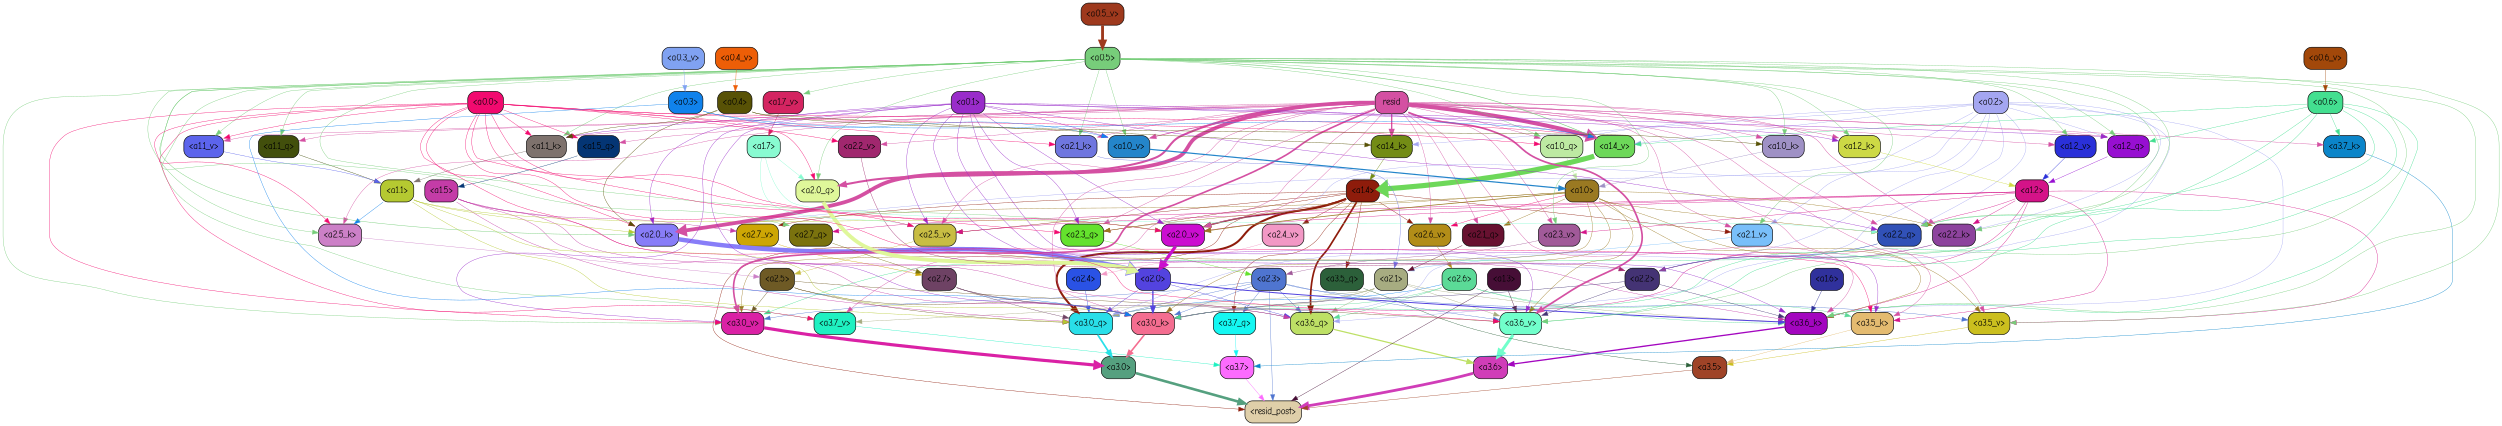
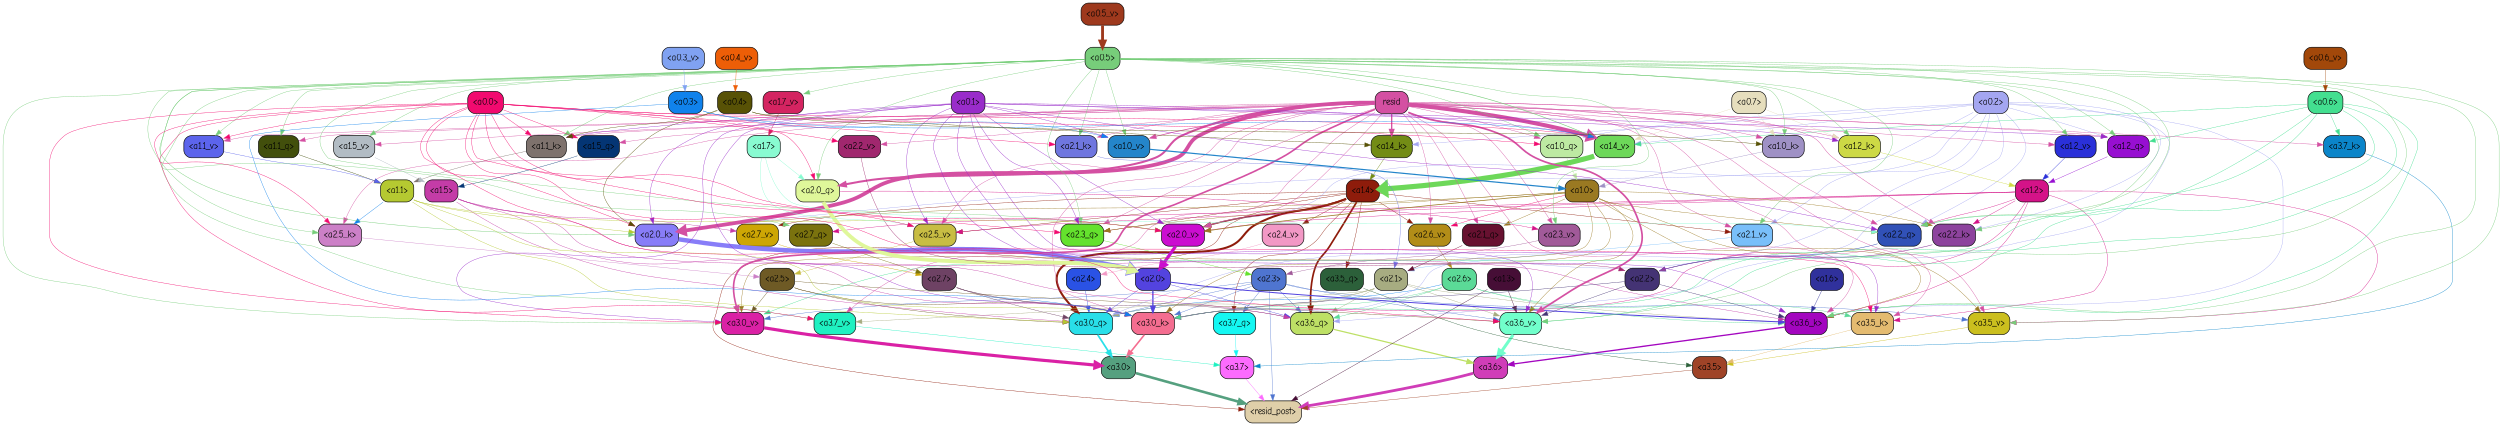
  strict digraph {
    fontname="Comic Neue"
    splines=true
    node [color=black fontname="Comic Neue" shape=box style="filled, rounded"]
    edge [color="#d450a2" fontname="Comic Neue" penwidth=0.6]
    "<a3.7>" [fillcolor="#fc6bfe"]
    "<resid_post>" [fillcolor="#dfcfa9"]
    "<a3.6>" [fillcolor="#d03db8"]
    "<a3.5>" [fillcolor="#9f4327"]
    "<a3.0>" [fillcolor="#55a07f"]
    "<a2.3>" [fillcolor="#4f75d0"]
    "<a3.7_q>" [fillcolor="#14f7f2"]
    "<a3.6_q>" [fillcolor="#bde065"]
    "<a3.0_q>" [fillcolor="#29dfe9"]
    "<a3.0_k>" [fillcolor="#f46d90"]
    "<a3.6_v>" [fillcolor="#71ffcb"]
    "<a3.5_v>" [fillcolor="#cbbf1e"]
    "<a3.0_v>" [fillcolor="#da21a5"]
    "<a1.4>" [fillcolor="#8e1c0b"]
    "<a3.5_q>" [fillcolor="#2c603a"]
    "<a2.3_q>" [fillcolor="#64e22d"]
    "<a2.7_v>" [fillcolor="#cda604"]
    "<a2.6_v>" [fillcolor="#b28d18"]
    "<a2.5_v>" [fillcolor="#c8bd43"]
    "<a2.4_v>" [fillcolor="#f298c5"]
    "<a2.1_v>" [fillcolor="#79bffa"]
    "<a2.0_v>" [fillcolor="#cb0dd0"]
    "<a2.7>" [fillcolor="#6e4264"]
    "<a2.6>" [fillcolor="#5bda97"]
    "<a2.5>" [fillcolor="#6e5a25"]
    "<a2.4>" [fillcolor="#2a52e5"]
    "<a2.1>" [fillcolor="#a7ac81"]
    "<a2.0>" [fillcolor="#5343df"]
    "<a3.6_k>" [fillcolor="#a306bf"]
    "<a3.5_k>" [fillcolor="#e4bb70"]
    "<a3.7_v>" [fillcolor="#1ff1c1"]
    "<a1.3>" [fillcolor="#460e36"]
    "<a3.7_k>" [fillcolor="#0b85c9"]
    "<a1.5>" [fillcolor="#c43ca7"]
    "<a0.2>" [fillcolor="#a4a6f1"]
    "<a2.2_q>" [fillcolor="#3151b7"]
    "<a2.2_k>" [fillcolor="#8d439d"]
    "<a2.0_k>" [fillcolor="#887df8"]
    "<a1.2_q>" [fillcolor="#970fd1"]
    "<a1.0_q>" [fillcolor="#bdeaa2"]
    "<a1.4_k>" [fillcolor="#738c15"]
    "<a1.4_v>" [fillcolor="#6dd859"]
    "<a2.2>" [fillcolor="#443374"]
    "<a1.2>" [fillcolor="#d41388"]
    "<a1.0>" [fillcolor="#9a7922"]
    "<a2.3_v>" [fillcolor="#a15a99"]
    "<a2.7_q>" [fillcolor="#7a720e"]
    "<a2.1_q>" [fillcolor="#671130"]
    "<a1.1>" [fillcolor="#b5c931"]
    "<a2.5_k>" [fillcolor="#cc80c7"]
    "<a0.6>" [fillcolor="#43df90"]
    n52 [fillcolor="#d450a2" label=resid]
    "<a2.0_q>" [fillcolor="#dff79a"]
    "<a2.1_k>" [fillcolor="#6f76df"]
    "<a2.2_v>" [fillcolor="#a0276e"]
    "<a1.5_q>" [fillcolor="#043574"]
    "<a1.1_q>" [fillcolor="#424f0c"]
    "<a1.2_k>" [fillcolor="#cdd945"]
    "<a1.1_k>" [fillcolor="#7e726d"]
    "<a1.0_k>" [fillcolor="#9f91c5"]
+   "<a1.5_v>" [fillcolor="#b2bcc4"]
    "<a1.2_v>" [fillcolor="#2a30d9"]
    "<a1.1_v>" [fillcolor="#5c64ec"]
    "<a1.0_v>" [fillcolor="#2485ca"]
    "<a1.6>" [fillcolor="#30319c"]
    "<a0.5>" [fillcolor="#77cd7a"]
    "<a1.7_v>" [fillcolor="#d42461"]
    "<a1.7>" [fillcolor="#88fbd1"]
    "<a0.1>" [fillcolor="#992cca"]
    "<a0.0>" [fillcolor="#f20a6f"]
    "<a0.3>" [fillcolor="#1082ec"]
    "<a0.4>" [fillcolor="#585206"]
+   "<a0.7>" [fillcolor="#e6debd"]
    "<a0.6_v>" [fillcolor="#a2480a"]
    "<a0.5_v>" [fillcolor="#9e391d"]
    "<a0.4_v>" [fillcolor="#ed5e07"]
    "<a0.3_v>" [fillcolor="#80a2f2"]
    "<a3.7>" -> "<resid_post>" [color="#fc6bfe" penwidth=0.6239100098609924]
    "<a3.6>" -> "<resid_post>" [color="#d03db8" penwidth=4.569062113761902]
    "<a3.5>" -> "<resid_post>" [color="#9f4327"]
    "<a3.0>" -> "<resid_post>" [color="#55a07f" penwidth=4.283544182777405]
    "<a2.3>" -> "<resid_post>" [color="#4f75d0"]
    "<a2.3>" -> "<a3.7_q>" [color="#4f75d0"]
    "<a2.3>" -> "<a3.6_q>" [color="#4f75d0"]
    "<a2.3>" -> "<a3.0_q>" [color="#4f75d0"]
    "<a2.3>" -> "<a3.0_k>" [color="#4f75d0"]
    "<a2.3>" -> "<a3.6_v>" [color="#4f75d0"]
    "<a2.3>" -> "<a3.5_v>" [color="#4f75d0"]
    "<a2.3>" -> "<a3.0_v>" [color="#4f75d0"]
    "<a3.7_q>" -> "<a3.7>" [color="#14f7f2"]
    "<a3.6_q>" -> "<a3.6>" [color="#bde065" penwidth=2.0347584784030914]
    "<a3.0_q>" -> "<a3.0>" [color="#29dfe9" penwidth=2.8635367155075073]
    "<a3.0_k>" -> "<a3.0>" [color="#f46d90" penwidth=2.632905662059784]
    "<a3.6_v>" -> "<a3.6>" [color="#71ffcb" penwidth=4.981305837631226]
    "<a3.5_v>" -> "<a3.5>" [color="#cbbf1e"]
    "<a3.0_v>" -> "<a3.0>" [color="#da21a5" penwidth=5.168330669403076]
    "<a1.4>" -> "<resid_post>" [color="#8e1c0b"]
    "<a1.4>" -> "<a3.7_q>" [color="#8e1c0b"]
    "<a1.4>" -> "<a3.6_q>" [color="#8e1c0b" penwidth=2.7934007048606873]
    "<a1.4>" -> "<a3.0_q>" [color="#8e1c0b" penwidth=3.340754985809326]
    "<a1.4>" -> "<a3.5_q>" [color="#8e1c0b"]
    "<a1.4>" -> "<a2.3_q>" [color="#8e1c0b"]
    "<a1.4>" -> "<a2.7_v>" [color="#8e1c0b"]
    "<a1.4>" -> "<a2.6_v>" [color="#8e1c0b"]
    "<a1.4>" -> "<a2.5_v>" [color="#8e1c0b"]
    "<a1.4>" -> "<a2.4_v>" [color="#8e1c0b"]
    "<a1.4>" -> "<a2.1_v>" [color="#8e1c0b"]
    "<a1.4>" -> "<a2.0_v>" [color="#8e1c0b" penwidth=2.268759250640869]
    "<a3.5_q>" -> "<a3.5>" [color="#2c603a"]
    "<a2.3_q>" -> "<a2.3>" [color="#64e22d"]
    "<a2.7_v>" -> "<a2.7>" [color="#cda604"]
    "<a2.6_v>" -> "<a2.6>" [color="#b28d18"]
    "<a2.5_v>" -> "<a2.5>" [color="#c8bd43"]
    "<a2.4_v>" -> "<a2.4>" [color="#f298c5"]
    "<a2.1_v>" -> "<a2.1>" [color="#79bffa"]
    "<a2.0_v>" -> "<a2.0>" [color="#cb0dd0" penwidth=5.231471925973892]
    "<a2.7>" -> "<a3.6_q>" [color="#6e4264"]
    "<a2.7>" -> "<a3.0_q>" [color="#6e4264"]
    "<a2.7>" -> "<a3.0_k>" [color="#6e4264"]
    "<a2.6>" -> "<a3.6_q>" [color="#5bda97"]
    "<a2.6>" -> "<a3.0_q>" [color="#1082ec"]
    "<a2.6>" -> "<a3.0_k>" [color="#5bda97"]
    "<a2.6>" -> "<a3.6_k>" [color="#5bda97"]
    "<a2.6>" -> "<a3.5_k>" [color="#5bda97"]
    "<a2.5>" -> "<a3.0_q>" [color="#6e5a25"]
    "<a2.5>" -> "<a3.0_k>" [color="#6e5a25"]
    "<a2.5>" -> "<a3.6_v>" [color="#6e5a25"]
    "<a2.5>" -> "<a3.0_v>" [color="#6e5a25"]
    "<a2.4>" -> "<a3.0_q>" [color="#2a52e5"]
    "<a2.1>" -> "<a3.6_q>" [color="#a7ac81"]
    "<a2.1>" -> "<a3.0_q>" [color="#a7ac81"]
    "<a2.1>" -> "<a3.0_k>" [color="#a7ac81"]
    "<a2.1>" -> "<a3.6_v>" [color="#a7ac81"]
    "<a2.1>" -> "<a3.6_k>" [color="#a7ac81"]
    "<a2.1>" -> "<a3.7_v>" [color="#a7ac81"]
    "<a2.0>" -> "<a3.6_q>" [color="#5343df"]
    "<a2.0>" -> "<a3.0_q>" [color="#5343df"]
    "<a2.0>" -> "<a3.0_k>" [color="#5343df" penwidth=2.161143198609352]
    "<a2.0>" -> "<a3.6_k>" [color="#5343df" penwidth=1.6382827460765839]
    "<a3.6_k>" -> "<a3.6>" [color="#a306bf" penwidth=2.1760786175727844]
    "<a3.5_k>" -> "<a3.5>" [color="#e4bb70"]
    "<a3.7_v>" -> "<a3.7>" [color="#1ff1c1"]
    "<a1.3>" -> "<resid_post>" [color="#460e36"]
    "<a1.3>" -> "<a3.6_v>" [color="#460e36"]
    "<a3.7_k>" -> "<a3.7>" [color="#0b85c9"]
    "<a1.5>" -> "<a3.6_q>" [color="#c43ca7"]
    "<a1.5>" -> "<a3.0_q>" [color="#c43ca7"]
    "<a1.5>" -> "<a3.0_k>" [color="#c43ca7"]
    "<a1.5>" -> "<a2.7_v>" [color="#c43ca7"]
    "<a1.5>" -> "<a3.6_k>" [color="#c43ca7"]
    "<a0.2>" -> "<a3.6_q>" [color="#a4a6f1"]
    "<a0.2>" -> "<a3.0_q>" [color="#a4a6f1"]
    "<a0.2>" -> "<a3.0_k>" [color="#a4a6f1"]
    "<a0.2>" -> "<a2.1_v>" [color="#a4a6f1"]
    "<a0.2>" -> "<a2.0_v>" [color="#a4a6f1"]
    "<a0.2>" -> "<a3.6_k>" [color="#a4a6f1"]
    "<a0.2>" -> "<a2.2_q>" [color="#a4a6f1"]
    "<a0.2>" -> "<a2.2_k>" [color="#a4a6f1"]
    "<a0.2>" -> "<a2.0_k>" [color="#a4a6f1"]
    "<a0.2>" -> "<a1.2_q>" [color="#a4a6f1"]
    "<a0.2>" -> "<a1.0_q>" [color="#a4a6f1"]
    "<a0.2>" -> "<a1.4_k>" [color="#a4a6f1"]
    "<a0.2>" -> "<a1.4_v>" [color="#a4a6f1"]
    "<a2.2_q>" -> "<a2.2>" [color="#3151b7" penwidth=0.7553567886352539]
    "<a2.2_k>" -> "<a2.2>" [color="#8d439d" penwidth=0.8854708671569824]
    "<a2.0_k>" -> "<a2.0>" [color="#887df8" penwidth=7.231504917144775]
    "<a1.2_q>" -> "<a1.2>" [color="#970fd1"]
    "<a1.0_q>" -> "<a1.0>" [color="#bdeaa2"]
    "<a1.4_k>" -> "<a1.4>" [color="#738c15"]
    "<a1.4_v>" -> "<a1.4>" [color="#6dd859" penwidth=8.36684274673462]
    "<a2.2>" -> "<a3.0_k>" [color="#443374"]
    "<a2.2>" -> "<a3.6_v>" [color="#443374"]
    "<a2.2>" -> "<a3.6_k>" [color="#443374"]
    "<a1.2>" -> "<a3.0_k>" [color="#d41388"]
    "<a1.2>" -> "<a3.5_v>" [color="#d41388"]
    "<a1.2>" -> "<a2.5_v>" [color="#d41388"]
    "<a1.2>" -> "<a2.0_v>" [color="#d41388"]
    "<a1.2>" -> "<a3.6_k>" [color="#d41388"]
    "<a1.2>" -> "<a3.5_k>" [color="#d41388"]
    "<a1.2>" -> "<a2.2_q>" [color="#d41388"]
    "<a1.2>" -> "<a2.2_k>" [color="#d41388"]
-   "<a1.2>" -> "<a2.3_v>" [color="#d41388"]
+   "<a2.0_q>" -> "<a2.3_v>" [color="#d41388"]
    "<a1.2>" -> "<a2.7_q>" [color="#d41388"]
    "<a1.0>" -> "<a3.0_k>" [color="#9a7922"]
    "<a1.0>" -> "<a3.6_v>" [color="#9a7922"]
    "<a1.0>" -> "<a3.5_v>" [color="#9a7922"]
    "<a1.0>" -> "<a3.0_v>" [color="#9a7922"]
    "<a1.0>" -> "<a2.3_q>" [color="#9a7922"]
    "<a1.0>" -> "<a2.6_v>" [color="#f20a6f"]
    "<a1.0>" -> "<a2.0_v>" [color="#9a7922" penwidth=1.2213096618652344]
    "<a1.0>" -> "<a3.6_k>" [color="#9a7922"]
    "<a1.0>" -> "<a2.2_q>" [color="#9a7922"]
    "<a1.0>" -> "<a2.2_k>" [color="#9a7922"]
    "<a1.0>" -> "<a2.0_k>" [color="#9a7922"]
    "<a1.0>" -> "<a2.1_q>" [color="#9a7922"]
    "<a2.3_v>" -> "<a2.3>" [color="#a15a99"]
    "<a2.7_q>" -> "<a2.7>" [color="#7a720e"]
    "<a2.1_q>" -> "<a2.1>" [color="#671130"]
    "<a1.1>" -> "<a3.0_q>" [color="#b5c931"]
    "<a1.1>" -> "<a3.0_k>" [color="#b5c931"]
    "<a1.1>" -> "<a2.0_v>" [color="#b5c931"]
    "<a1.1>" -> "<a2.0_k>" [color="#b5c931"]
    "<a1.1>" -> "<a2.5_k>" [color="#1082ec"]
    "<a2.5_k>" -> "<a2.5>" [color="#cc80c7"]
    "<a0.6>" -> "<a3.0_k>" [color="#43df90"]
    "<a0.6>" -> "<a3.6_v>" [color="#43df90"]
    "<a0.6>" -> "<a3.0_v>" [color="#43df90"]
    "<a0.6>" -> "<a3.6_k>" [color="#43df90"]
    "<a0.6>" -> "<a3.7_k>" [color="#43df90"]
    "<a0.6>" -> "<a2.2_q>" [color="#43df90"]
    "<a0.6>" -> "<a1.2_q>" [color="#43df90"]
    "<a0.6>" -> "<a1.4_v>" [color="#43df90"]
    n52 -> "<a3.0_k>"
    n52 -> "<a3.6_v>" [penwidth=2.7825746536254883]
    n52 -> "<a3.5_v>"
    n52 -> "<a3.0_v>" [penwidth=2.6950180530548096]
    n52 -> "<a2.3_q>"
    n52 -> "<a2.6_v>"
    n52 -> "<a2.5_v>"
    n52 -> "<a2.1_v>"
    n52 -> "<a2.0_v>"
    n52 -> "<a3.6_k>"
    n52 -> "<a3.5_k>"
    n52 -> "<a3.7_v>"
    n52 -> "<a3.7_k>"
    n52 -> "<a2.2_q>"
    n52 -> "<a2.2_k>" [penwidth=0.6698317527770996]
    n52 -> "<a2.0_k>" [penwidth=6.12570995092392]
    n52 -> "<a1.2_q>" [penwidth=0.6087074279785156]
    n52 -> "<a1.0_q>"
    n52 -> "<a1.4_k>" [penwidth=2.1858973503112793]
    n52 -> "<a1.4_v>" [penwidth=6.590077131986618]
    n52 -> "<a2.3_v>"
    n52 -> "<a2.1_q>"
    n52 -> "<a2.5_k>"
    n52 -> "<a2.0_q>" [penwidth=3.305941343307495]
    n52 -> "<a2.1_k>"
    n52 -> "<a2.2_v>"
    n52 -> "<a1.5_q>"
    n52 -> "<a1.1_q>"
    n52 -> "<a1.2_k>"
    n52 -> "<a1.1_k>"
    n52 -> "<a1.0_k>"
+   n52 -> "<a1.5_v>"
    n52 -> "<a1.2_v>"
    n52 -> "<a1.1_v>"
    n52 -> "<a1.0_v>" [penwidth=1.2076449394226074]
    "<a2.0_q>" -> "<a2.0>" [color="#dff79a" penwidth=6.256794691085815]
    "<a2.1_k>" -> "<a2.1>" [color="#6f76df"]
    "<a2.2_v>" -> "<a2.2>" [color="#a0276e"]
    "<a1.5_q>" -> "<a1.5>" [color="#043574"]
    "<a1.1_q>" -> "<a1.1>" [color="#424f0c"]
    "<a1.2_k>" -> "<a1.2>" [color="#cdd945"]
    "<a1.1_k>" -> "<a1.1>" [color="#7e726d"]
    "<a1.0_k>" -> "<a1.0>" [color="#9f91c5"]
+   "<a1.5_v>" -> "<a1.5>" [color="#b2bcc4"]
    "<a1.2_v>" -> "<a1.2>" [color="#2a30d9"]
    "<a1.1_v>" -> "<a1.1>" [color="#5c64ec"]
    "<a1.0_v>" -> "<a1.0>" [color="#2485ca" penwidth=1.9665732383728027]
    "<a1.6>" -> "<a3.6_k>" [color="#30319c"]
    "<a0.5>" -> "<a3.6_v>" [color="#77cd7a"]
    "<a0.5>" -> "<a3.5_v>" [color="#77cd7a"]
    "<a0.5>" -> "<a3.0_v>" [color="#77cd7a"]
+   "<a0.5>" -> "<a2.3_q>" [color="#77cd7a"]
    "<a0.5>" -> "<a2.1_v>" [color="#77cd7a"]
    "<a0.5>" -> "<a2.0_v>" [color="#77cd7a"]
    "<a0.5>" -> "<a3.6_k>" [color="#77cd7a"]
    "<a0.5>" -> "<a3.7_v>" [color="#77cd7a"]
    "<a0.5>" -> "<a2.2_q>" [color="#77cd7a"]
    "<a0.5>" -> "<a2.2_k>" [color="#77cd7a"]
    "<a0.5>" -> "<a2.0_k>" [color="#77cd7a" penwidth=0.6900839805603027]
    "<a0.5>" -> "<a1.2_q>" [color="#77cd7a"]
    "<a0.5>" -> "<a1.0_q>" [color="#77cd7a"]
    "<a0.5>" -> "<a1.4_v>" [color="#77cd7a" penwidth=0.9985027313232422]
    "<a0.5>" -> "<a2.3_v>" [color="#77cd7a"]
    "<a0.5>" -> "<a2.7_q>" [color="#77cd7a"]
    "<a0.5>" -> "<a2.5_k>" [color="#77cd7a"]
    "<a0.5>" -> "<a2.0_q>" [color="#77cd7a"]
    "<a0.5>" -> "<a2.1_k>" [color="#77cd7a"]
    "<a0.5>" -> "<a1.1_q>" [color="#77cd7a"]
    "<a0.5>" -> "<a1.2_k>" [color="#77cd7a"]
    "<a0.5>" -> "<a1.1_k>" [color="#77cd7a"]
    "<a0.5>" -> "<a1.0_k>" [color="#77cd7a"]
+   "<a0.5>" -> "<a1.5_v>" [color="#77cd7a"]
    "<a0.5>" -> "<a1.2_v>" [color="#77cd7a"]
    "<a0.5>" -> "<a1.1_v>" [color="#77cd7a"]
    "<a0.5>" -> "<a1.0_v>" [color="#77cd7a"]
    "<a0.5>" -> "<a1.7_v>" [color="#77cd7a"]
    "<a1.7_v>" -> "<a1.7>" [color="#d42461"]
    "<a1.7>" -> "<a2.5_v>" [color="#88fbd1"]
    "<a1.7>" -> "<a2.2_q>" [color="#88fbd1"]
    "<a1.7>" -> "<a2.0_q>" [color="#88fbd1"]
    "<a0.1>" -> "<a3.0_k>" [color="#992cca"]
    "<a0.1>" -> "<a3.6_v>" [color="#992cca"]
    "<a0.1>" -> "<a3.0_v>" [color="#992cca"]
    "<a0.1>" -> "<a2.3_q>" [color="#992cca"]
    "<a0.1>" -> "<a2.5_v>" [color="#992cca"]
    "<a0.1>" -> "<a2.0_v>" [color="#992cca"]
    "<a0.1>" -> "<a3.6_k>" [color="#992cca"]
    "<a0.1>" -> "<a3.5_k>" [color="#992cca"]
    "<a0.1>" -> "<a2.2_q>" [color="#992cca"]
    "<a0.1>" -> "<a2.0_k>" [color="#992cca"]
    "<a0.1>" -> "<a1.2_q>" [color="#992cca" penwidth=0.6218185424804688]
    "<a0.1>" -> "<a1.4_v>" [color="#992cca"]
    "<a0.1>" -> "<a1.2_k>" [color="#992cca"]
    "<a0.1>" -> "<a1.1_k>" [color="#992cca"]
    "<a0.1>" -> "<a1.0_v>" [color="#992cca"]
    "<a0.0>" -> "<a3.6_v>" [color="#f20a6f"]
    "<a0.0>" -> "<a3.0_v>" [color="#f20a6f"]
    "<a0.0>" -> "<a2.3_q>" [color="#f20a6f"]
    "<a0.0>" -> "<a2.5_v>" [color="#f20a6f"]
    "<a0.0>" -> "<a2.0_v>" [color="#f20a6f"]
    "<a0.0>" -> "<a3.5_k>" [color="#f20a6f"]
    "<a0.0>" -> "<a3.7_v>" [color="#f20a6f"]
    "<a0.0>" -> "<a2.0_k>" [color="#f20a6f"]
    "<a0.0>" -> "<a1.0_q>" [color="#f20a6f"]
    "<a0.0>" -> "<a1.4_v>" [color="#f20a6f"]
    "<a0.0>" -> "<a2.5_k>" [color="#f20a6f"]
    "<a0.0>" -> "<a2.0_q>" [color="#f20a6f"]
    "<a0.0>" -> "<a2.1_k>" [color="#f20a6f"]
    "<a0.0>" -> "<a2.2_v>" [color="#f20a6f"]
    "<a0.0>" -> "<a1.5_q>" [color="#f20a6f"]
    "<a0.0>" -> "<a1.1_k>" [color="#f20a6f"]
    "<a0.0>" -> "<a1.1_v>" [color="#f20a6f"]
    "<a0.3>" -> "<a3.0_k>" [color="#1082ec"]
    "<a0.3>" -> "<a1.4_v>" [color="#1082ec"]
    "<a0.3>" -> "<a1.0_v>" [color="#1082ec"]
    "<a0.4>" -> "<a2.0_k>" [color="#585206"]
    "<a0.4>" -> "<a1.4_k>" [color="#585206"]
    "<a0.4>" -> "<a1.1_k>" [color="#585206"]
    "<a0.4>" -> "<a1.0_k>" [color="#585206"]
+   "<a0.7>" -> "<a1.4_v>" [color="#e6debd"]
+   "<a0.7>" -> "<a1.2_k>" [color="#e6debd"]
+   "<a0.7>" -> "<a1.0_k>" [color="#e6debd"]
    "<a0.6_v>" -> "<a0.6>" [color="#a2480a"]
    "<a0.5_v>" -> "<a0.5>" [color="#9e391d" penwidth=4.667354106903076]
    "<a0.4_v>" -> "<a0.4>" [color="#ed5e07"]
    "<a0.3_v>" -> "<a0.3>" [color="#80a2f2"]
  }
